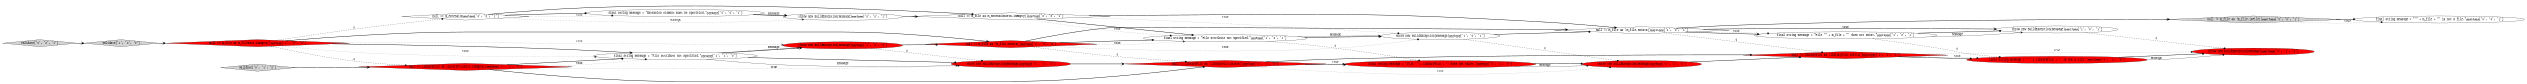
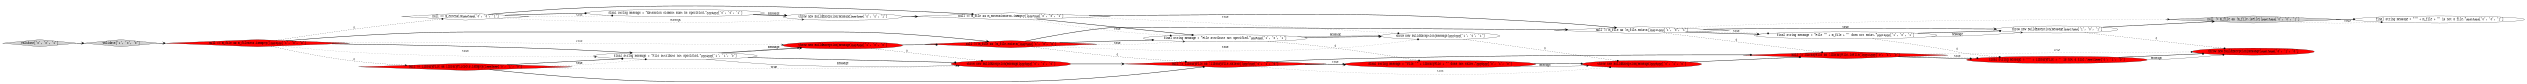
  digraph {
    fontname="Courier Prime"
    rankdir=LR
    node [fillcolor=white fontname="Courier Prime" shape=ellipse style=filled]
    edge [arrowhead=dot fontname="Courier Prime" style=bold]
    n1 [label="null != m_file && !m_file.exists()@@@11@@@['1', '0', '1']" shape=diamond]
    n2 [label="final String message = \"File '\" + m_file + \"' does not exist.\"@@@12@@@['1', '0', '1']"]
    n3 [fillcolor=lightgray label="null != m_file && !m_file.isFile()@@@15@@@['0', '0', '1']" shape=diamond]
    n4 [fillcolor=red label="null != libraryFile && !libraryFile.isFile()@@@11@@@['0', '1', '0']" shape=diamond]
    n5 [label="throw new BuildException(message)@@@13@@@['1', '0', '1']"]
    n6 [fillcolor=red label="final String message = \"'\" + libraryFile + \"' is not a file.\"@@@12@@@['0', '1', '0']"]
    n7 [label="final String message = \"'\" + m_file + \"' is not a file.\"@@@16@@@['0', '0', '1']"]
    n8 [fillcolor=red label="throw new BuildException(message)@@@13@@@['0', '1', '0']"]
    n9 [fillcolor=lightgray label="validate['0', '0', '1']" shape=diamond]
    n10 [fillcolor=lightgray label="validate['1', '0', '0']" shape=diamond]
    n11 [label="null == m_extension@@@3@@@['0', '0', '1']" shape=diamond]
    n12 [label="final String message = \"Extension element must be specified.\"@@@4@@@['0', '0', '1']"]
    n13 [label="throw new BuildException(message)@@@5@@@['0', '0', '1']"]
    n14 [label="null == m_file && m_extensionSets.isEmpty()@@@7@@@['0', '0', '1']" shape=diamond]
-   n15 [fillcolor=lightgray label="validate['0', '1', '0']" shape=diamond]
    n16 [fillcolor=red label="null == libraryFile && libraryFileSets.isEmpty()@@@3@@@['0', '1', '0']" shape=diamond]
    n17 [fillcolor=red label="throw new BuildException(message)@@@5@@@['0', '1', '0']"]
    n18 [fillcolor=red label="null != libraryFile && !libraryFile.exists()@@@7@@@['0', '1', '0']" shape=diamond]
    n19 [label="final String message = \"File attribute not specified.\"@@@4@@@['1', '1', '0']"]
    n20 [fillcolor=red label="throw new BuildException(message)@@@9@@@['0', '1', '0']"]
    n21 [fillcolor=red label="final String message = \"File '\" + libraryFile + \"' does not exist.\"@@@8@@@['0', '1', '0']"]
    n22 [fillcolor=red label="throw new BuildException(message)@@@5@@@['1', '0', '0']"]
    n23 [fillcolor=red label="null != m_file && !m_file.exists()@@@7@@@['1', '0', '0']" shape=diamond]
    n24 [label="final String message = \"File attribute not specified.\"@@@8@@@['1', '0', '1']"]
    n25 [label="throw new BuildException(message)@@@9@@@['1', '0', '1']"]
    n26 [fillcolor=red label="null == m_file && m_filesets.isEmpty()@@@3@@@['1', '0', '0']" shape=diamond]
    n1 -> n2 [label=true style=dotted]
    n1 -> n2 [arrowhead=vee]
-   n1 -> n3 [arrowhead=vee]
+   n1 -> n3 [arrowhead=vee style=dotted]
    n1 -> n4 [label=0 style=dashed]
    n1 -> n5 [arrowhead=vee label=true]
    n2 -> n5
    n2 -> n5 [arrowhead=vee label=message style=solid]
    n2 -> n6 [label=0 style=dashed]
    n3 -> n7
    n3 -> n7 [label=true style=dotted]
    n4 -> n6 [label=true style=dotted]
    n4 -> n6
    n4 -> n8 [label=true style=dotted]
+   n5 -> n3 [arrowhead=vee]
    n5 -> n8 [label=0 style=dashed]
    n6 -> n8
    n6 -> n8 [label=message style=solid]
    n9 -> n10 [arrowhead=vee]
    n10 -> n26 [arrowhead=vee]
    n11 -> n12 [label=true style=dotted]
    n11 -> n12
    n11 -> n13 [arrowhead=vee label=message style=dotted]
    n11 -> n14
    n12 -> n13 [arrowhead=vee label=message style=solid]
    n12 -> n13 [arrowhead=vee]
    n13 -> n14 [arrowhead=vee]
    n14 -> n1 [arrowhead=vee]
    n14 -> n24
    n14 -> n24 [label=true style=dotted]
    n14 -> n25 [label=true style=dotted]
-   n15 -> n16 [arrowhead=vee]
    n16 -> n17 [arrowhead=vee label=true style=dotted]
    n16 -> n18
    n16 -> n19
    n16 -> n19 [label=true style=dotted]
    n17 -> n18 [arrowhead=vee]
    n18 -> n4
    n18 -> n20 [label=true style=dotted]
    n18 -> n21 [arrowhead=vee label=true style=dotted]
    n18 -> n21 [arrowhead=vee]
    n19 -> n17
    n19 -> n17 [arrowhead=vee label=message style=solid]
    n19 -> n22 [arrowhead=vee]
    n19 -> n22 [arrowhead=vee label=message style=solid]
    n20 -> n4
    n21 -> n20 [arrowhead=vee label=message style=solid]
    n21 -> n20
    n22 -> n17 [label=0 style=dashed]
    n22 -> n23
    n23 -> n1 [arrowhead=vee]
    n23 -> n18 [label=0 style=dashed]
    n23 -> n24
    n23 -> n24 [arrowhead=vee label=true style=dotted]
    n23 -> n25 [label=true style=dotted]
    n24 -> n21 [label=0 style=dashed]
    n24 -> n25 [arrowhead=vee label=message style=solid]
    n24 -> n25 [arrowhead=vee]
-   n25 -> n1
    n25 -> n20 [label=0 style=dashed]
    n26 -> n11 [label=0 style=dashed]
    n26 -> n16 [arrowhead=vee label=0 style=dashed]
    n26 -> n19 [arrowhead=vee label=true style=dotted]
    n26 -> n19 [arrowhead=vee]
    n26 -> n22 [arrowhead=vee label=true style=dotted]
    n26 -> n23 [arrowhead=vee]
  }
